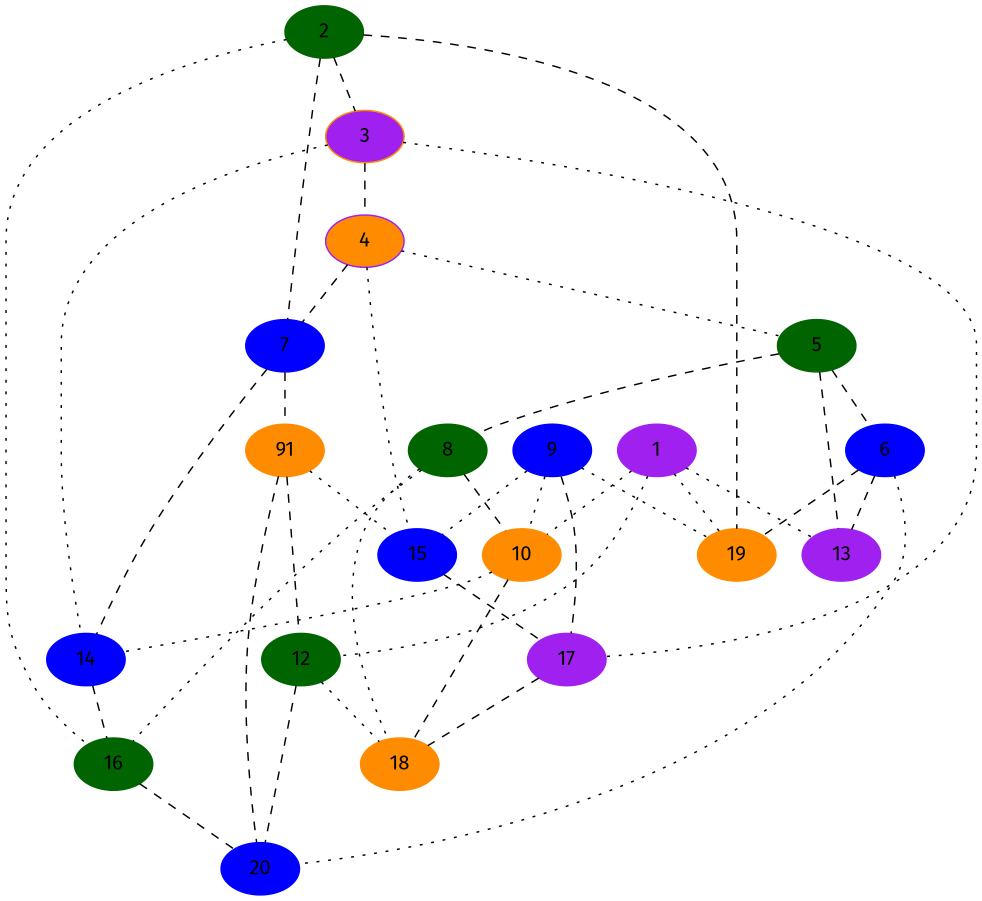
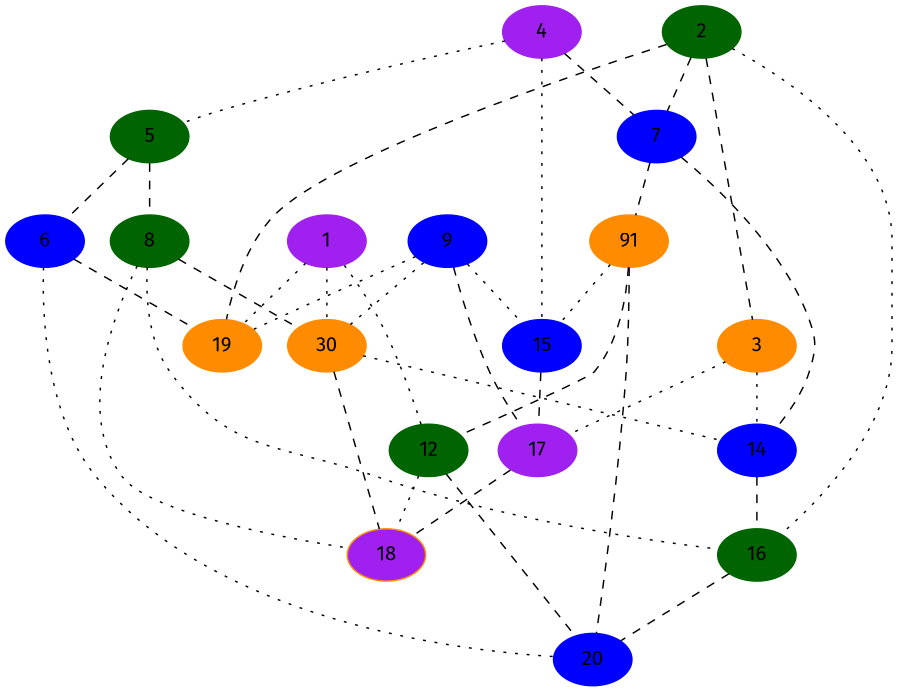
  graph {
    fontname="Fira Sans"
    node [color=blue fontname="Fira Sans" style=filled]
    edge [fontname="Fira Sans" style=dashed]
    1 [color=purple]
-   10 [color=darkorange]
+   10 [color=darkorange label=30]
    12 [color=darkgreen]
-   13 [color=purple]
    19 [color=darkorange]
    14
-   18 [color=darkorange]
+   18 [color=darkorange fillcolor=purple]
    20
    2 [color=darkgreen]
-   3 [color=darkorange fillcolor=purple]
+   3 [color=darkorange]
    7
    16 [color=darkgreen]
-   4 [color=purple fillcolor=darkorange]
+   4 [color=purple]
    17 [color=purple]
    n15 [color=darkorange label=91]
    5 [color=darkgreen]
    15
    6
    8 [color=darkgreen]
    9
    1 -- 10 [style=dotted]
    1 -- 12 [style=dotted]
-   1 -- 13 [style=dotted]
    1 -- 19 [style=dotted]
    10 -- 14 [style=dotted]
    10 -- 18
    12 -- 18 [style=dotted]
    12 -- 20
    14 -- 16
    2 -- 19
    2 -- 3
    2 -- 7
    2 -- 16 [style=dotted]
    3 -- 14 [style=dotted]
-   3 -- 4
    3 -- 17 [style=dotted]
    7 -- 14
    7 -- n15
    16 -- 20
    4 -- 7
    4 -- 5 [style=dotted]
    4 -- 15 [style=dotted]
    17 -- 18
    n15 -- 12
    n15 -- 20
    n15 -- 15 [style=dotted]
-   5 -- 13
    5 -- 6
    5 -- 8
    15 -- 17
-   6 -- 13
    6 -- 19
    6 -- 20 [style=dotted]
    8 -- 10
    8 -- 18 [style=dotted]
    8 -- 16 [style=dotted]
    9 -- 10 [style=dotted]
    9 -- 19 [style=dotted]
    9 -- 17
    9 -- 15 [style=dotted]
  }
